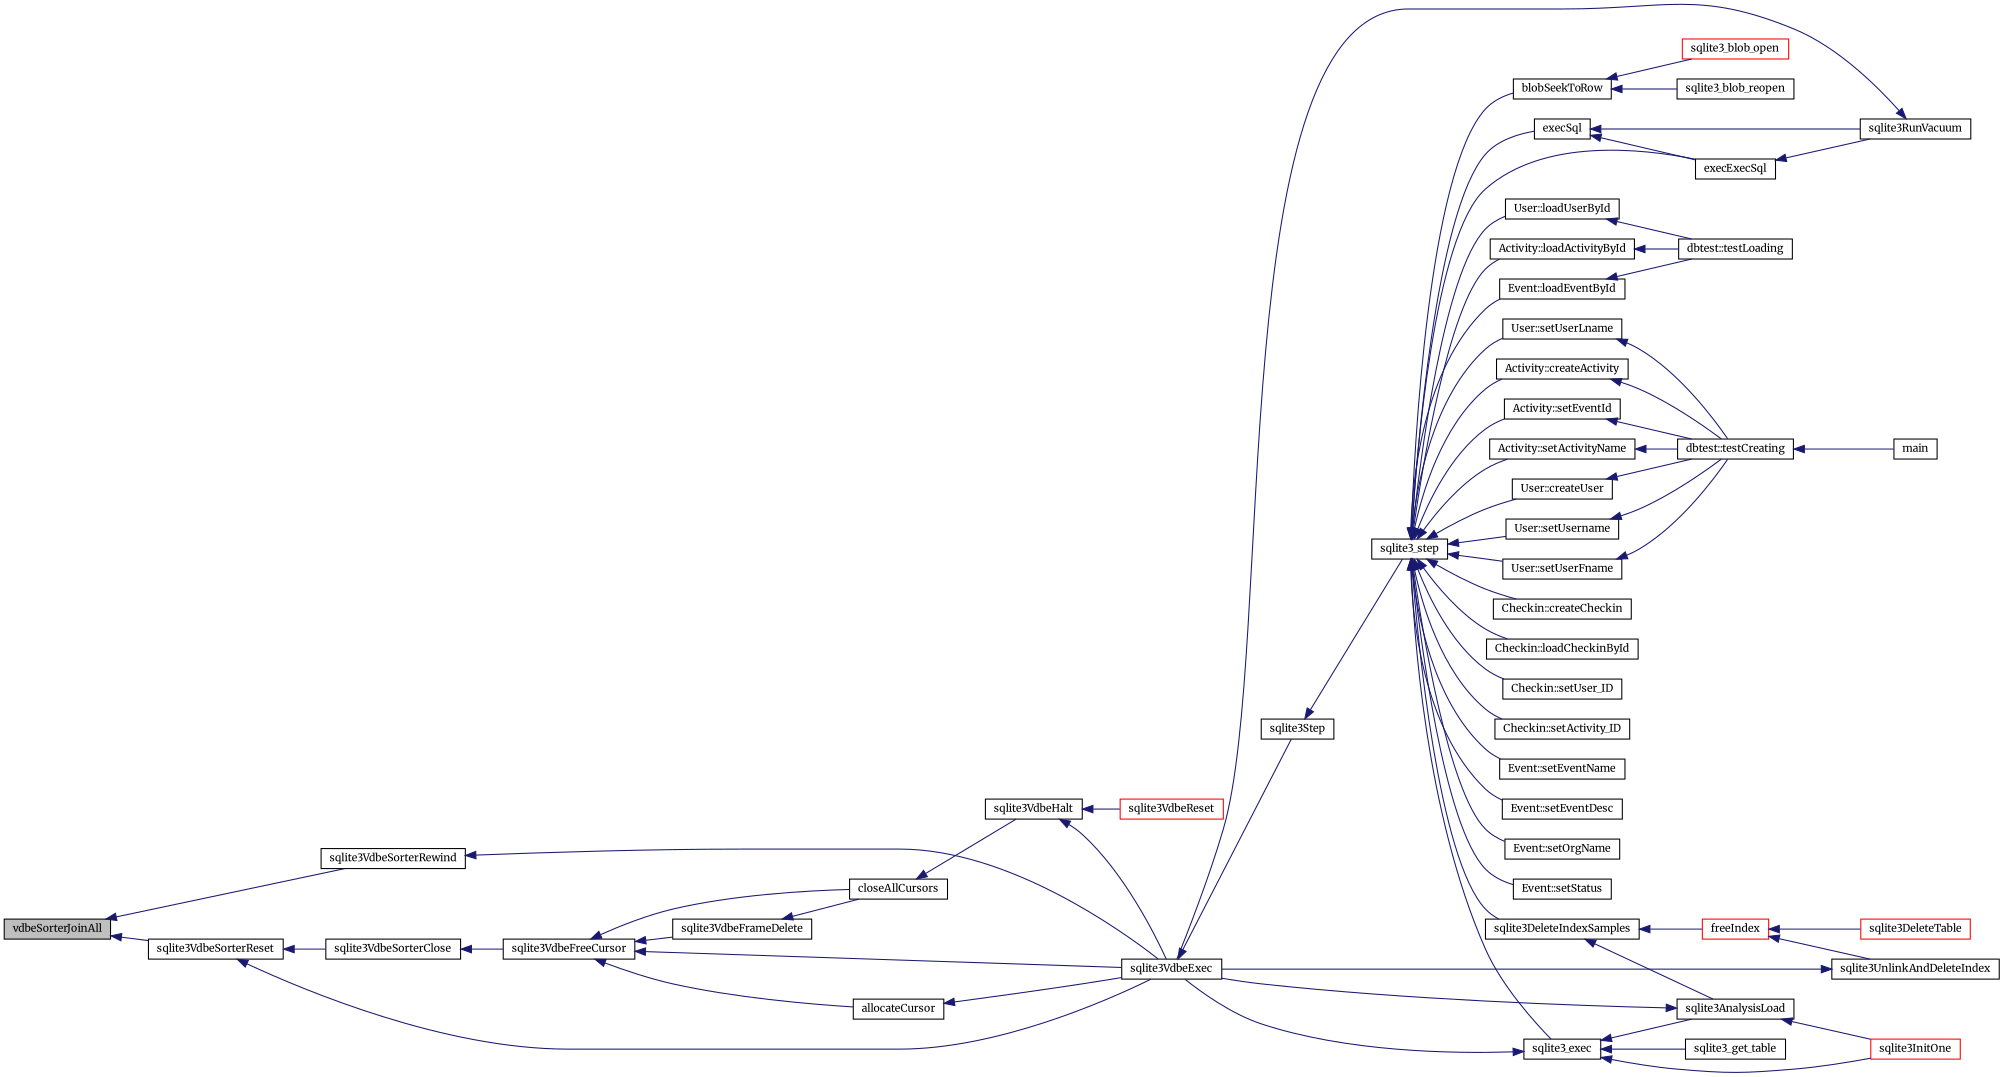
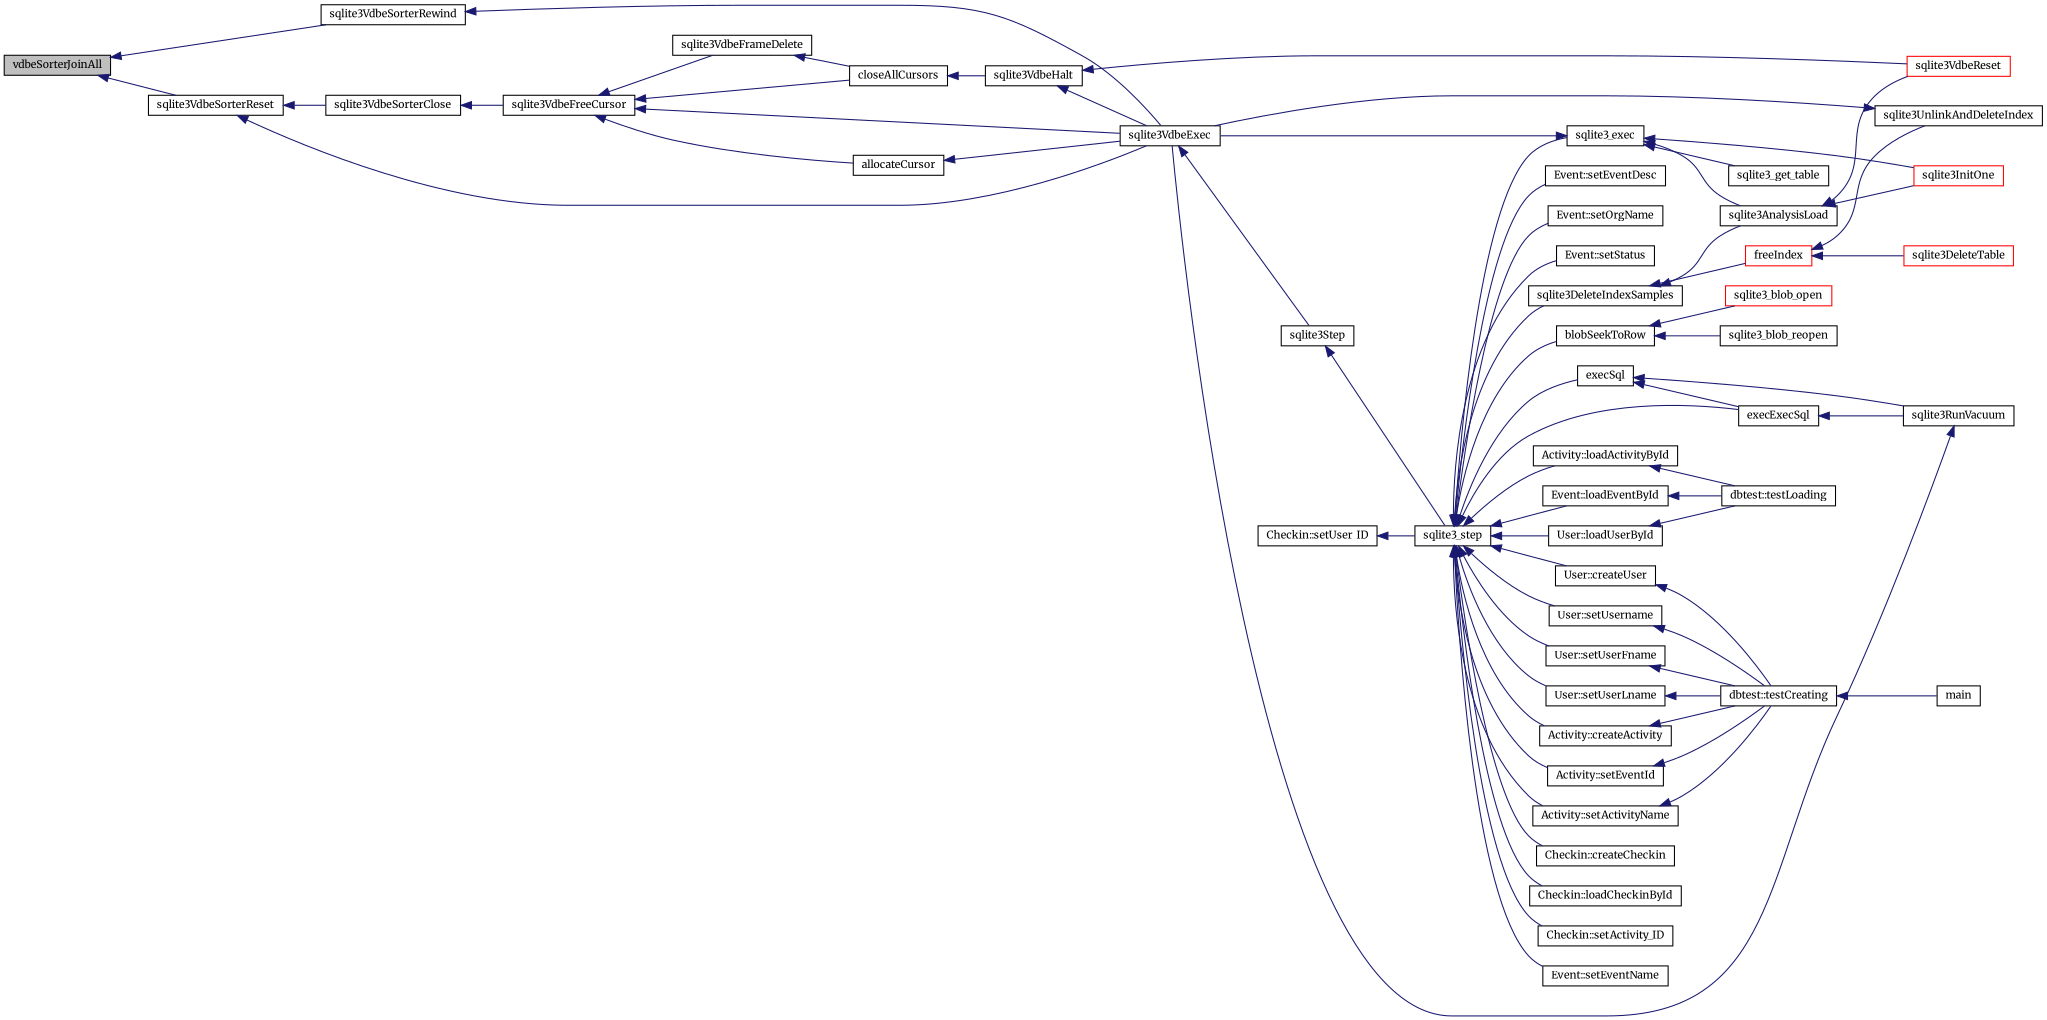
  digraph {
    fontname=Merriweather
    rankdir=LR
    node [color=black fillcolor=white fontname=Merriweather fontsize=10 shape=record style=filled]
    edge [color=midnightblue dir=back fontname=Merriweather fontsize=10 labelfontname=FreeSans labelfontsize=10 style=solid]
    n1 [fillcolor=grey75 fontcolor=black height=0.2 label=vdbeSorterJoinAll width=0.4]
    n2 [height=0.2 label=sqlite3VdbeSorterReset width=0.4]
    n3 [height=0.2 label=sqlite3VdbeSorterRewind width=0.4]
    n4 [height=0.2 label=sqlite3VdbeExec width=0.4]
    n5 [height=0.2 label=sqlite3VdbeSorterClose width=0.4]
    n6 [height=0.2 label=sqlite3Step width=0.4]
    n7 [height=0.2 label=sqlite3VdbeFreeCursor width=0.4]
    n8 [height=0.2 label=sqlite3_step width=0.4]
    n9 [height=0.2 label="Activity::createActivity" width=0.4]
    n10 [height=0.2 label="Activity::loadActivityById" width=0.4]
    n11 [height=0.2 label="Activity::setEventId" width=0.4]
    n12 [height=0.2 label="Activity::setActivityName" width=0.4]
    n13 [height=0.2 label="Checkin::createCheckin" width=0.4]
    n14 [height=0.2 label="Checkin::loadCheckinById" width=0.4]
    n15 [height=0.2 label="Checkin::setUser_ID" width=0.4]
    n16 [height=0.2 label="Checkin::setActivity_ID" width=0.4]
    n17 [height=0.2 label="Event::loadEventById" width=0.4]
    n18 [height=0.2 label="Event::setEventName" width=0.4]
    n19 [height=0.2 label="Event::setEventDesc" width=0.4]
    n20 [height=0.2 label="Event::setOrgName" width=0.4]
    n21 [height=0.2 label="Event::setStatus" width=0.4]
    n22 [height=0.2 label=blobSeekToRow width=0.4]
    n23 [height=0.2 label=sqlite3DeleteIndexSamples width=0.4]
    n24 [height=0.2 label=sqlite3_exec width=0.4]
    n25 [height=0.2 label=execSql width=0.4]
    n26 [height=0.2 label=execExecSql width=0.4]
    n27 [height=0.2 label="User::createUser" width=0.4]
    n28 [height=0.2 label="User::loadUserById" width=0.4]
    n29 [height=0.2 label="User::setUsername" width=0.4]
    n30 [height=0.2 label="User::setUserFname" width=0.4]
    n31 [height=0.2 label="User::setUserLname" width=0.4]
    n32 [height=0.2 label="dbtest::testCreating" width=0.4]
    n33 [height=0.2 label="dbtest::testLoading" width=0.4]
    n34 [color=red height=0.2 label=sqlite3_blob_open width=0.4]
    n35 [height=0.2 label=sqlite3_blob_reopen width=0.4]
    n36 [height=0.2 label=sqlite3AnalysisLoad width=0.4]
    n37 [color=red height=0.2 label=freeIndex width=0.4]
    n38 [color=red height=0.2 label=sqlite3InitOne width=0.4]
    n39 [height=0.2 label=sqlite3_get_table width=0.4]
    n40 [height=0.2 label=sqlite3RunVacuum width=0.4]
    n41 [height=0.2 label=main width=0.4]
    n42 [height=0.2 label=sqlite3UnlinkAndDeleteIndex width=0.4]
    n43 [color=red height=0.2 label=sqlite3DeleteTable width=0.4]
    n44 [height=0.2 label=sqlite3VdbeFrameDelete width=0.4]
    n45 [height=0.2 label=closeAllCursors width=0.4]
    n46 [height=0.2 label=allocateCursor width=0.4]
    n47 [height=0.2 label=sqlite3VdbeHalt width=0.4]
    n48 [color=red height=0.2 label=sqlite3VdbeReset width=0.4]
    n1 -> n2
    n1 -> n3
    n2 -> n4
    n2 -> n5
    n3 -> n4
    n4 -> n6
    n5 -> n7
    n6 -> n8
    n7 -> n4
    n7 -> n44
    n7 -> n45
    n7 -> n46
    n8 -> n9
    n8 -> n10
    n8 -> n11
    n8 -> n12
    n8 -> n13
    n8 -> n14
-   n8 -> n15
+   n15 -> n8
    n8 -> n16
    n8 -> n17
    n8 -> n18
    n8 -> n19
    n8 -> n20
    n8 -> n21
    n8 -> n22
    n8 -> n23
    n8 -> n24
    n8 -> n25
    n8 -> n26
    n8 -> n27
    n8 -> n28
    n8 -> n29
    n8 -> n30
    n8 -> n31
    n9 -> n32
    n10 -> n33
    n11 -> n32
    n12 -> n32
    n17 -> n33
    n22 -> n34
    n22 -> n35
    n23 -> n36
    n23 -> n37
    n24 -> n4
    n24 -> n36
    n24 -> n38
    n24 -> n39
    n25 -> n26
    n25 -> n40
    n26 -> n40
    n27 -> n32
    n28 -> n33
    n29 -> n32
    n30 -> n32
    n31 -> n32
    n32 -> n41
-   n36 -> n4
+   n36 -> n48
    n36 -> n38
    n37 -> n42
    n37 -> n43
    n40 -> n4
    n42 -> n4
    n44 -> n45
    n45 -> n47
    n46 -> n4
    n47 -> n4
    n47 -> n48
  }
